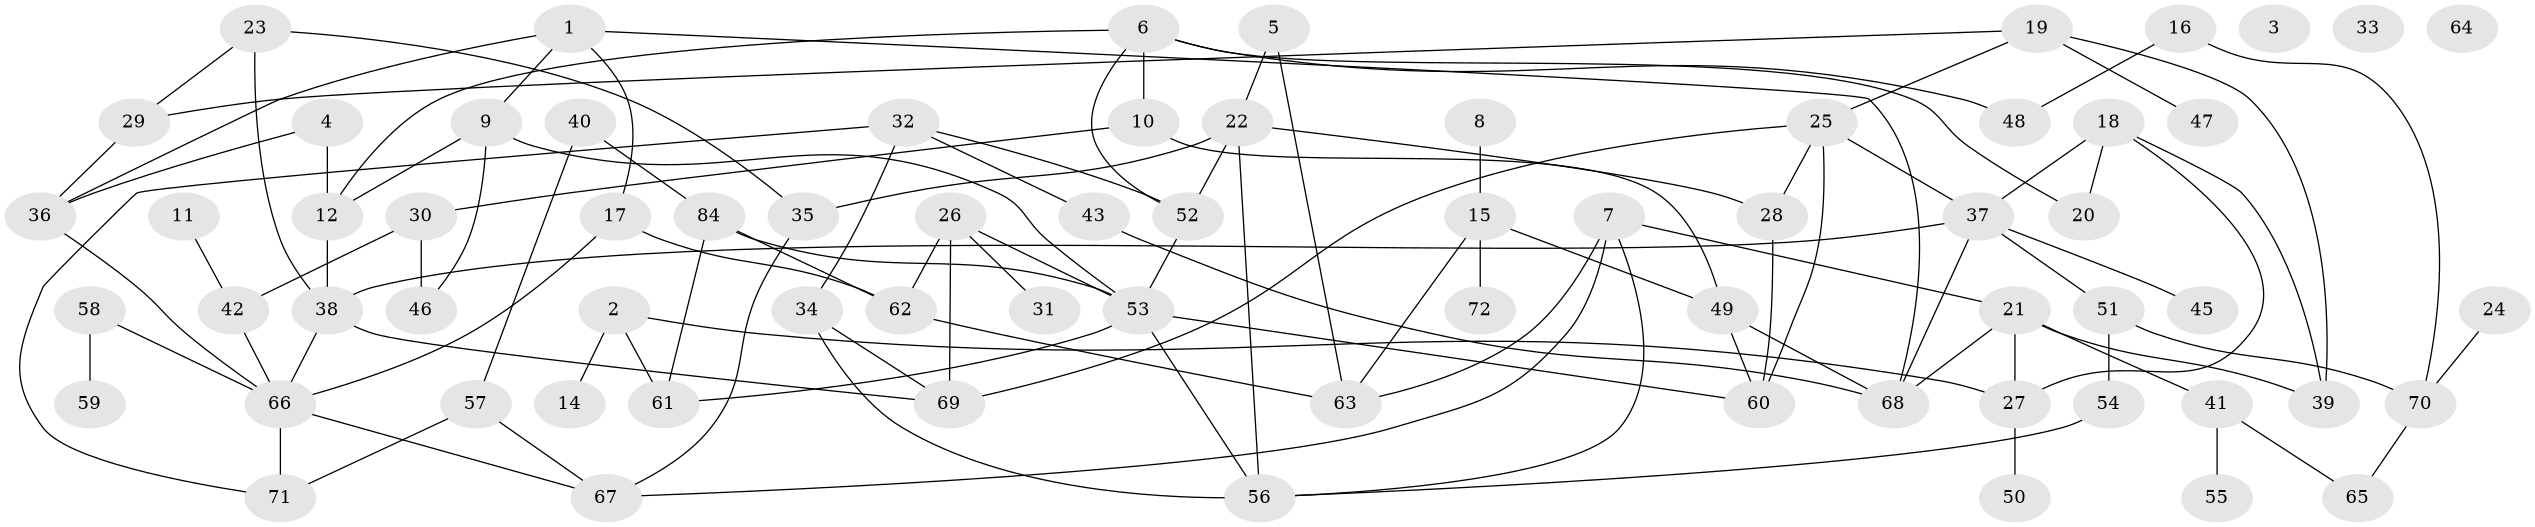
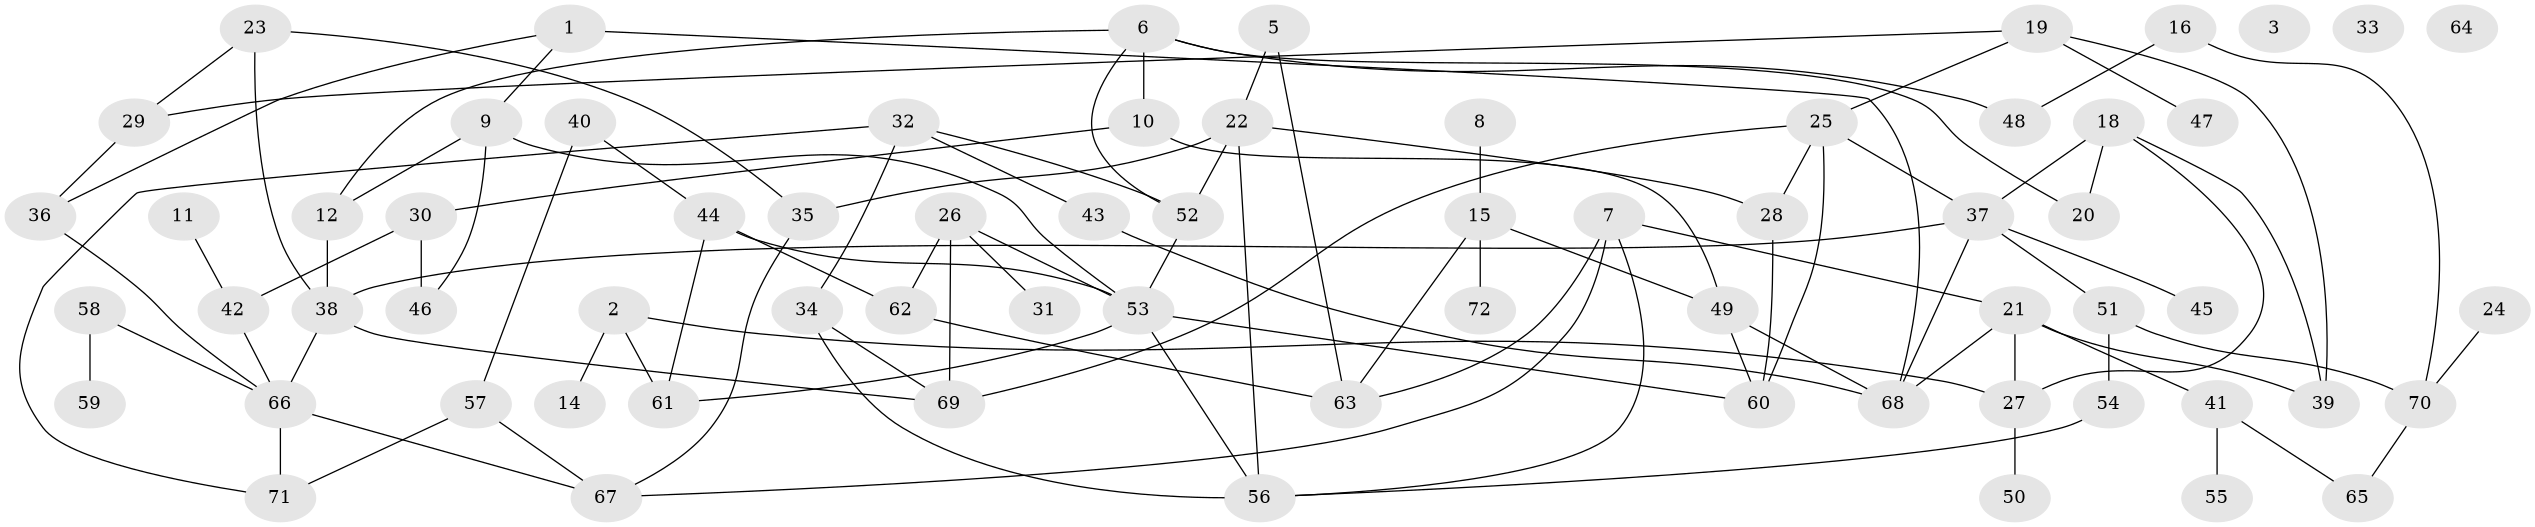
  graph {
    node [color=gray90 style=filled]
    1
    9
-   17
    36
    68
    12
    46
    53
    62
    66
    2
    14
    27
    61
    50
    3
-   4
    38
    5
    22
    63
    52
    56
    28
    35
    6
    10
    20
    48
    30
    49
    7
    21
    67
    39
    41
    8
    15
    72
    60
    42
    11
    69
    16
    70
    65
    71
    18
    37
    45
    51
    19
    25
    29
    47
    55
    23
    24
    26
    31
    32
    34
    43
    33
    54
    40
-   44 [label=84]
+   44
    57
    58
    59
    64
    1 -- 9
-   1 -- 17
    1 -- 36
    1 -- 68
    9 -- 12
    9 -- 46
    9 -- 53
-   17 -- 62
-   17 -- 66
    36 -- 66
    12 -- 38
    53 -- 61
    53 -- 56
    53 -- 60
    62 -- 63
    66 -- 67
    66 -- 71
    2 -- 14
    2 -- 27
    2 -- 61
    27 -- 50
-   4 -- 36
-   4 -- 12
    38 -- 66
    38 -- 69
    5 -- 22
    5 -- 63
    22 -- 52
    22 -- 56
    22 -- 28
    22 -- 35
    52 -- 53
    28 -- 60
    35 -- 67
    6 -- 12
    6 -- 52
    6 -- 10
    6 -- 20
    6 -- 48
    10 -- 30
    10 -- 49
    30 -- 46
    30 -- 42
    49 -- 68
    49 -- 60
    7 -- 63
    7 -- 56
    7 -- 21
    7 -- 67
    21 -- 68
    21 -- 27
    21 -- 39
    21 -- 41
    41 -- 65
    41 -- 55
    8 -- 15
    15 -- 63
    15 -- 49
    15 -- 72
    42 -- 66
    11 -- 42
    16 -- 48
    16 -- 70
    70 -- 65
    18 -- 27
    18 -- 20
    18 -- 39
    18 -- 37
    37 -- 68
    37 -- 38
    37 -- 45
    37 -- 51
    51 -- 70
    51 -- 54
    19 -- 39
    19 -- 25
    19 -- 29
    19 -- 47
    25 -- 28
    25 -- 60
    25 -- 69
    25 -- 37
    29 -- 36
    23 -- 38
    23 -- 35
    23 -- 29
    24 -- 70
    26 -- 53
    26 -- 62
    26 -- 69
    26 -- 31
    32 -- 52
    32 -- 71
    32 -- 34
    32 -- 43
    34 -- 56
    34 -- 69
    43 -- 68
    54 -- 56
    40 -- 44
    40 -- 57
    44 -- 53
    44 -- 62
    44 -- 61
    57 -- 67
    57 -- 71
    58 -- 66
    58 -- 59
  }
